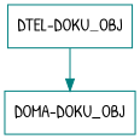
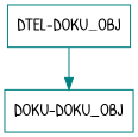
  digraph {
    fontname="Patrick Hand"
    node [color=teal shape=box fontname="Patrick Hand"]
    "DTEL-DOKU_OBJ"
-   "DOMA-DOKU_OBJ"
+   "DOMA-DOKU_OBJ" [label="DOKU-DOKU_OBJ"]
    "DTEL-DOKU_OBJ" -> "DOMA-DOKU_OBJ" [color=teal style=solid fontname="Patrick Hand"]
  }
